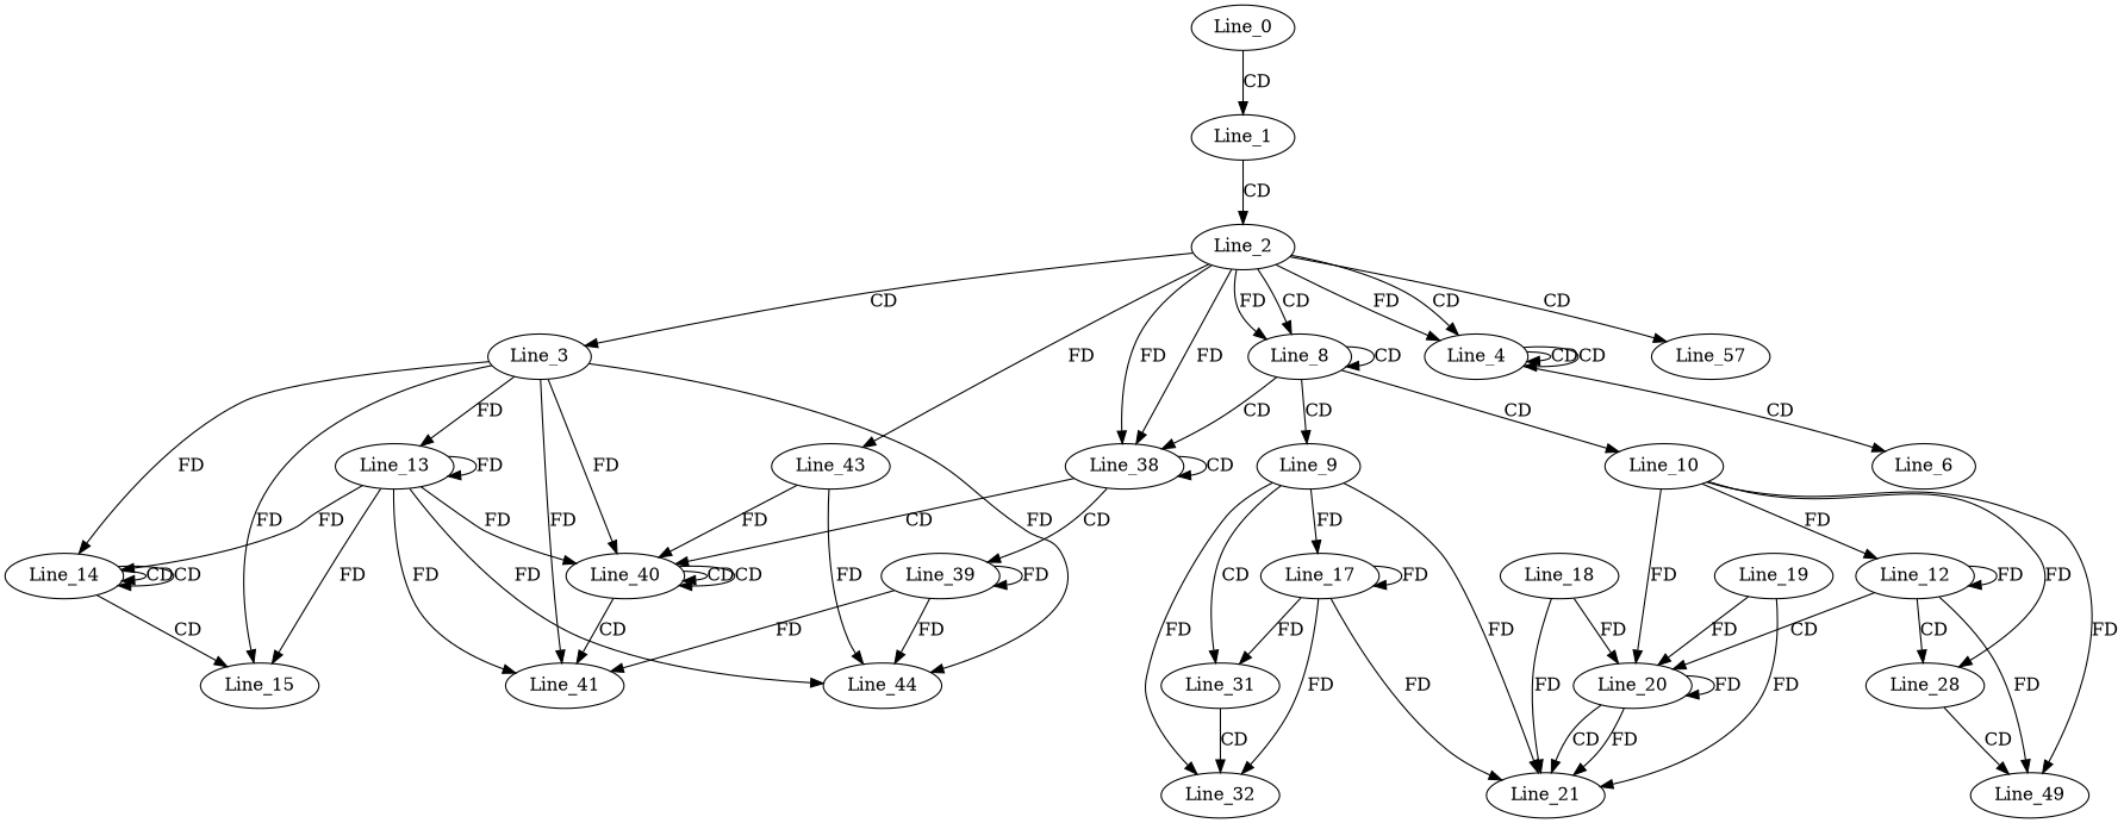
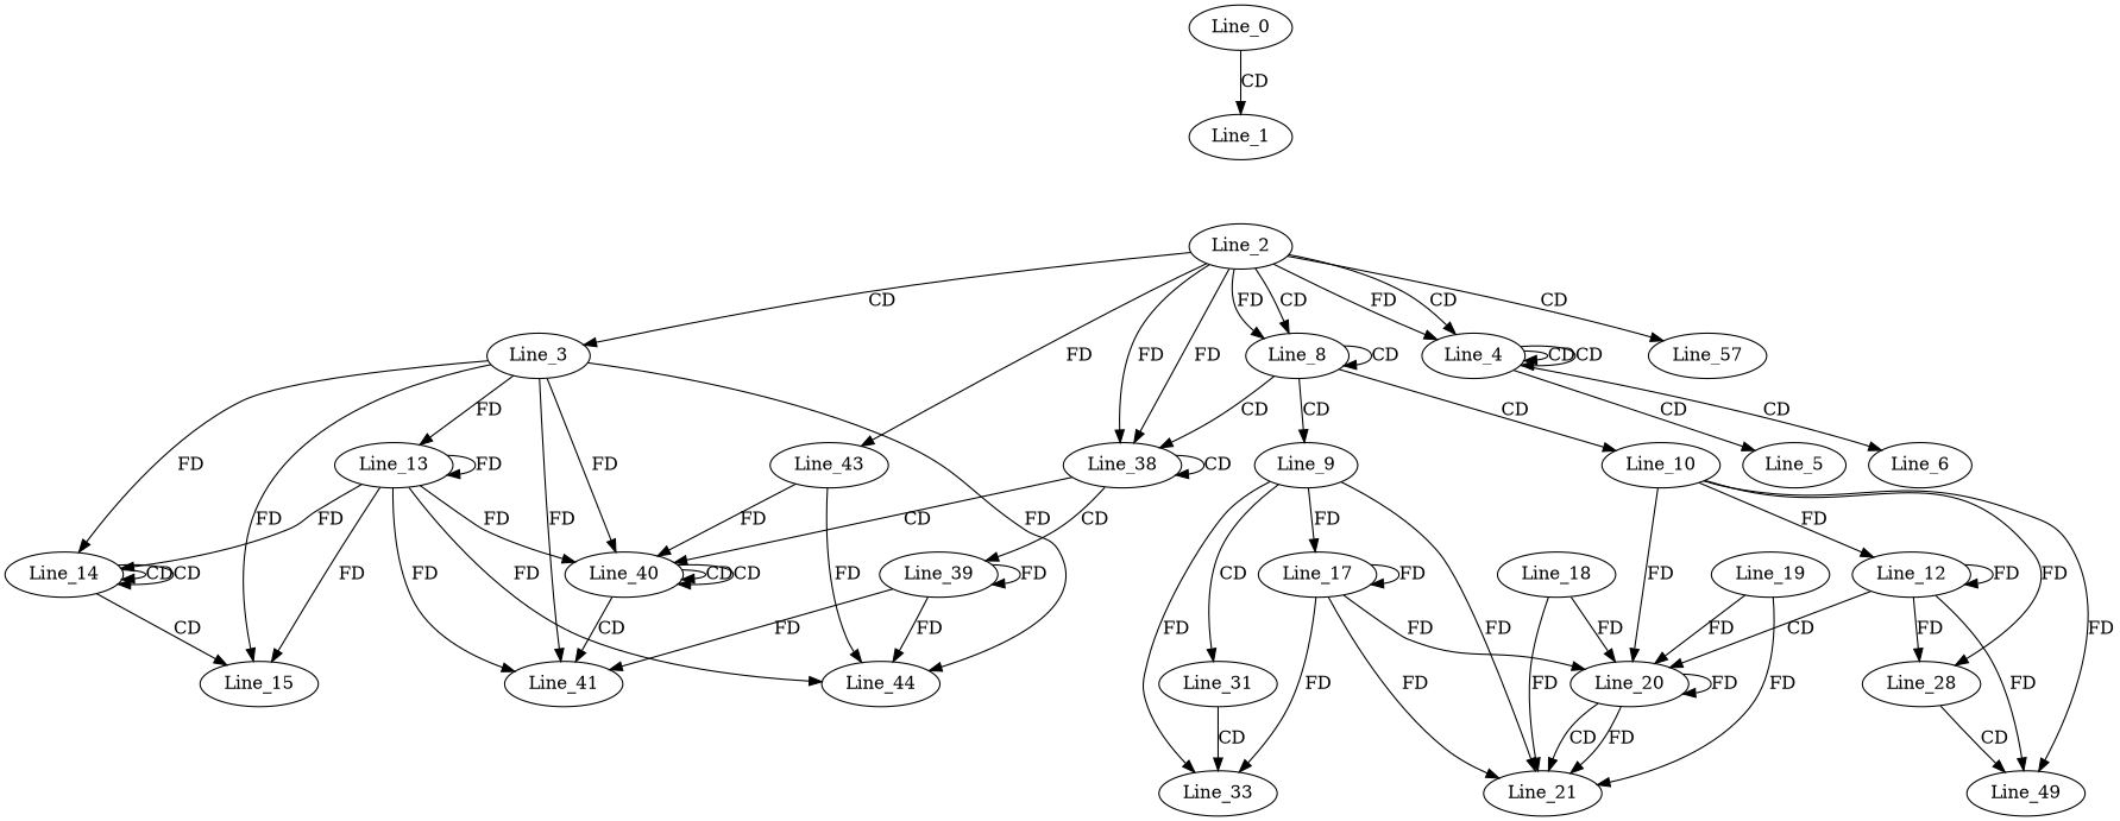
  digraph {
    Line_0
    Line_1
    Line_2
    Line_3
    Line_4
    Line_8
    Line_38
    Line_43
    n9 [label=Line_57]
    Line_13
    Line_14
    Line_15
    Line_40
    Line_41
    Line_44
+   Line_5
    Line_6
    Line_9
    Line_10
    Line_39
    Line_17
    Line_21
    Line_31
-   Line_32
+   Line_32 [label=Line_33]
    Line_12
    Line_20
    Line_28
    n28 [label=Line_49]
    Line_18
    Line_19
    Line_0 -> Line_1 [label=CD]
-   Line_1 -> Line_2 [label=CD]
    Line_2 -> Line_3 [label=CD]
    Line_2 -> Line_4 [label=CD]
    Line_2 -> Line_4 [label=FD]
    Line_2 -> Line_8 [label=CD]
    Line_2 -> Line_8 [label=FD]
    Line_2 -> Line_38 [label=FD]
    Line_2 -> Line_38 [label=FD]
    Line_2 -> Line_43 [label=FD]
    Line_2 -> n9 [label=CD]
    Line_3 -> Line_13 [label=FD]
    Line_3 -> Line_14 [label=FD]
    Line_3 -> Line_15 [label=FD]
    Line_3 -> Line_40 [label=FD]
    Line_3 -> Line_41 [label=FD]
    Line_3 -> Line_44 [label=FD]
    Line_4 -> Line_4 [label=CD]
    Line_4 -> Line_4 [label=CD]
+   Line_4 -> Line_5 [label=CD]
    Line_4 -> Line_6 [label=CD]
    Line_8 -> Line_8 [label=CD]
    Line_8 -> Line_38 [label=CD]
    Line_8 -> Line_9 [label=CD]
    Line_8 -> Line_10 [label=CD]
    Line_38 -> Line_38 [label=CD]
    Line_38 -> Line_40 [label=CD]
    Line_38 -> Line_39 [label=CD]
    Line_43 -> Line_40 [label=FD]
    Line_43 -> Line_44 [label=FD]
    Line_13 -> Line_13 [label=FD]
    Line_13 -> Line_14 [label=FD]
    Line_13 -> Line_15 [label=FD]
    Line_13 -> Line_40 [label=FD]
    Line_13 -> Line_41 [label=FD]
    Line_13 -> Line_44 [label=FD]
    Line_14 -> Line_14 [label=CD]
    Line_14 -> Line_14 [label=CD]
    Line_14 -> Line_15 [label=CD]
    Line_40 -> Line_40 [label=CD]
    Line_40 -> Line_40 [label=CD]
    Line_40 -> Line_41 [label=CD]
    Line_9 -> Line_17 [label=FD]
    Line_9 -> Line_21 [label=FD]
    Line_9 -> Line_31 [label=CD]
    Line_9 -> Line_32 [label=FD]
    Line_10 -> Line_12 [label=FD]
    Line_10 -> Line_20 [label=FD]
    Line_10 -> Line_28 [label=FD]
    Line_10 -> n28 [label=FD]
    Line_39 -> Line_41 [label=FD]
    Line_39 -> Line_44 [label=FD]
    Line_39 -> Line_39 [label=FD]
    Line_17 -> Line_17 [label=FD]
    Line_17 -> Line_21 [label=FD]
-   Line_17 -> Line_31 [label=FD]
+   Line_17 -> Line_20 [label=FD]
    Line_17 -> Line_32 [label=FD]
    Line_31 -> Line_32 [label=CD]
    Line_12 -> Line_12 [label=FD]
    Line_12 -> Line_20 [label=CD]
-   Line_12 -> Line_28 [label=CD]
+   Line_12 -> Line_28 [label=FD]
    Line_12 -> n28 [label=FD]
    Line_20 -> Line_21 [label=CD]
    Line_20 -> Line_21 [label=FD]
    Line_20 -> Line_20 [label=FD]
    Line_28 -> n28 [label=CD]
    Line_18 -> Line_21 [label=FD]
    Line_18 -> Line_20 [label=FD]
    Line_19 -> Line_21 [label=FD]
    Line_19 -> Line_20 [label=FD]
  }
